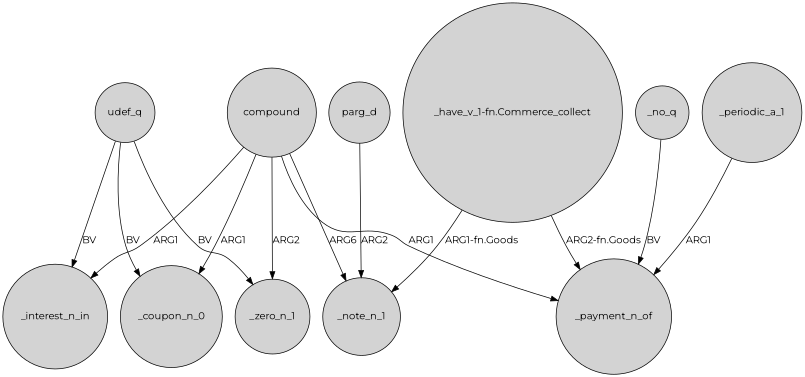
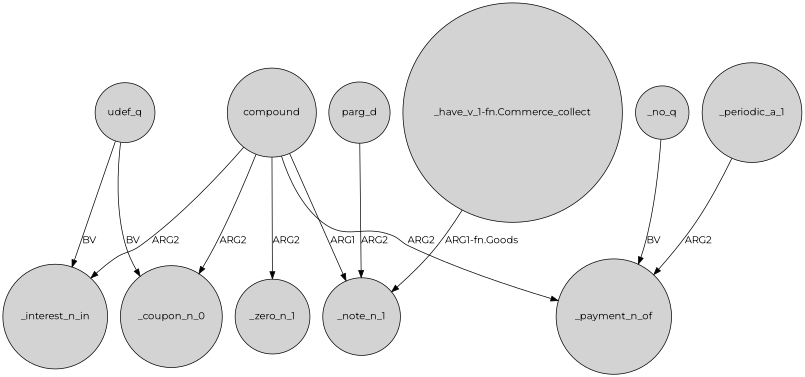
  digraph {
    fontname=Montserrat
    node [fontname=Montserrat shape=circle style=filled]
    edge [fontname=Montserrat]
    n1 [label=_coupon_n_0]
    compound
    _interest_n_in
    _note_n_1
    _payment_n_of
    _zero_n_1
    udef_q
    "_have_v_1-fn.Commerce_collect"
    _no_q
    _periodic_a_1
    parg_d
-   compound -> n1 [label=ARG1]
-   compound -> _interest_n_in [label=ARG1]
-   compound -> _note_n_1 [label=ARG6]
-   compound -> _payment_n_of [label=ARG1]
+   compound -> n1 [label=ARG2]
+   compound -> _interest_n_in [label=ARG2]
+   compound -> _note_n_1 [label=ARG1]
+   compound -> _payment_n_of [label=ARG2]
    compound -> _zero_n_1 [label=ARG2]
    udef_q -> n1 [label=BV]
    udef_q -> _interest_n_in [label=BV]
-   udef_q -> _zero_n_1 [label=BV]
    "_have_v_1-fn.Commerce_collect" -> _note_n_1 [label="ARG1-fn.Goods"]
-   "_have_v_1-fn.Commerce_collect" -> _payment_n_of [label="ARG2-fn.Goods"]
    _no_q -> _payment_n_of [label=BV]
-   _periodic_a_1 -> _payment_n_of [label=ARG1]
+   _periodic_a_1 -> _payment_n_of [label=ARG2]
    parg_d -> _note_n_1 [label=ARG2]
  }
